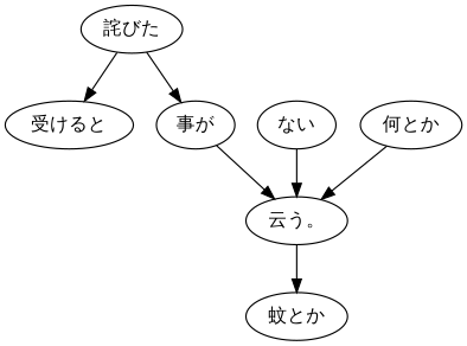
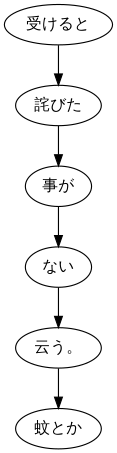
  digraph {
    fontname="Roboto Mono"
    node [fontname="Roboto Mono"]
    edge [fontname="Roboto Mono"]
    n1 [label="受けると"]
    n2 [label="詫びた"]
    n3 [label="事が"]
    n4 [label="ない"]
    n5 [label="云う。"]
    n6 [label="蚊とか"]
-   n7 [label="何とか"]
-   n2 -> n1
+   n1 -> n2
    n2 -> n3
-   n3 -> n5
+   n3 -> n4
    n4 -> n5
    n5 -> n6
-   n7 -> n5
  }
